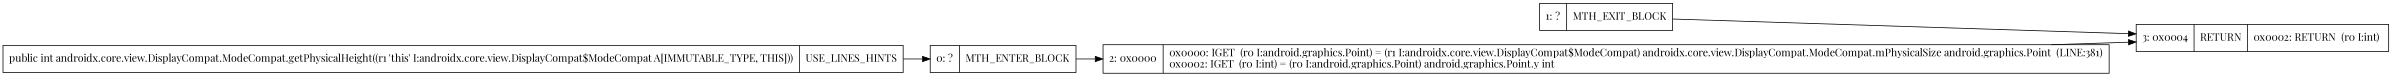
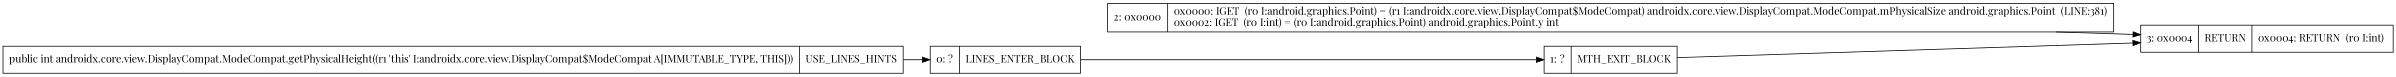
  digraph {
    fontname="Playfair Display"
    rankdir=LR
    node [fontname="Playfair Display" shape=record]
    edge [fontname="Playfair Display"]
-   n1 [label="{0\:\ ?|MTH_ENTER_BLOCK\l}"]
+   n1 [label="{0\:\ ?|LINES_ENTER_BLOCK\l}"]
    n2 [label="{2\:\ 0x0000|0x0000: IGET  (r0 I:android.graphics.Point) = (r1 I:androidx.core.view.DisplayCompat$ModeCompat) androidx.core.view.DisplayCompat.ModeCompat.mPhysicalSize android.graphics.Point  (LINE:381)\l0x0002: IGET  (r0 I:int) = (r0 I:android.graphics.Point) android.graphics.Point.y int \l}"]
-   n3 [label="{3\:\ 0x0004|RETURN\l|0x0002: RETURN  (r0 I:int) \l}"]
+   n3 [label="{3\:\ 0x0004|RETURN\l|0x0004: RETURN  (r0 I:int) \l}"]
    n4 [label="{1\:\ ?|MTH_EXIT_BLOCK\l}"]
    n5 [label="{public int androidx.core.view.DisplayCompat.ModeCompat.getPhysicalHeight((r1 'this' I:androidx.core.view.DisplayCompat$ModeCompat A[IMMUTABLE_TYPE, THIS]))  | USE_LINES_HINTS\l}"]
-   n1 -> n2
+   n1 -> n4
    n2 -> n3
    n4 -> n3
    n5 -> n1
  }
